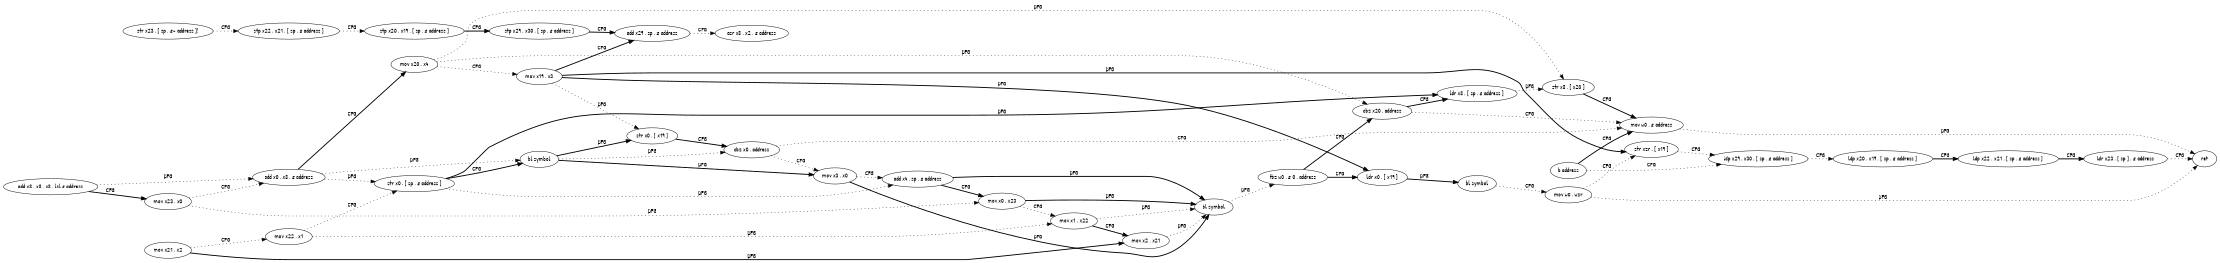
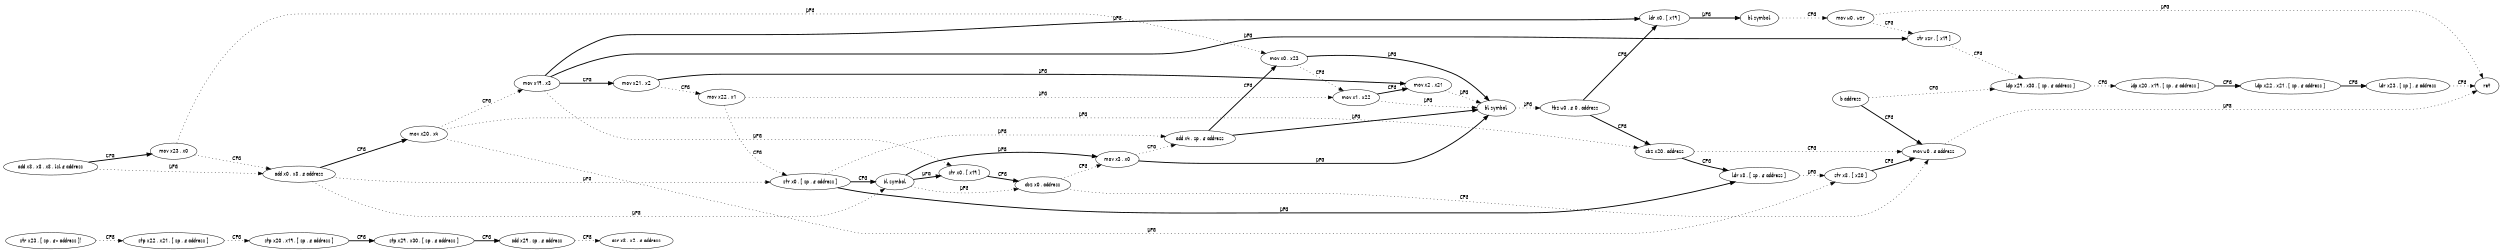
  digraph {
    fontname="Patrick Hand"
    rankdir=LR
    node [fontname="Patrick Hand"]
    edge [fontname="Patrick Hand" style=dotted]
    n1 [label="str x23 , [ sp , #- address ]!"]
    n2 [label="stp x22 , x21 , [ sp , # address ]"]
    n3 [label="stp x20 , x19 , [ sp , # address ]"]
    n4 [label="stp x29 , x30 , [ sp , # address ]"]
    n5 [label="add x29 , sp , # address"]
    n6 [label="asr x8 , x2 , # address"]
    n7 [label="add x8 , x8 , x8 , lsl # address"]
    n8 [label="mov x23 , x0"]
    n9 [label="add x0 , x8 , # address"]
    n10 [label="mov x0 , x23"]
    n11 [label="mov x20 , x4"]
    n12 [label="str x0 , [ sp , # address ]"]
    n13 [label="bl symbol"]
    n14 [label="mov x1 , x22"]
    n15 [label="bl symbol"]
    n16 [label="mov x19 , x3"]
    n17 [label="cbz x20 , address"]
    n18 [label="str x8 , [ x20 ]"]
    n19 [label="add x4 , sp , # address"]
    n20 [label="ldr x8 , [ sp , # address ]"]
    n21 [label="str x0 , [ x19 ]"]
    n22 [label="cbz x0 , address"]
    n23 [label="mov x3 , x0"]
    n24 [label="mov x21 , x2"]
    n25 [label="ldr x0 , [ x19 ]"]
    n26 [label="str xzr , [ x19 ]"]
    n27 [label="mov w0 , # address"]
    n28 [label="mov x22 , x1"]
    n29 [label="mov x2 , x21"]
    n30 [label="bl symbol"]
    n31 [label="ldp x29 , x30 , [ sp , # address ]"]
    n32 [label=ret]
    n33 [label="b address"]
    n34 [label="tbz w0 , # 0 , address"]
    n35 [label="ldp x20 , x19 , [ sp , # address ]"]
    n36 [label="ldp x22 , x21 , [ sp , # address ]"]
    n37 [label="mov w0 , wzr"]
    n38 [label="ldr x23 , [ sp ] , # address"]
    n1 -> n2 [label=CFG]
    n2 -> n3 [label=CFG]
    n3 -> n4 [label=CFG style=bold]
    n4 -> n5 [label=CFG style=bold]
    n5 -> n6 [label=CFG]
    n7 -> n8 [label=CFG style=bold]
    n7 -> n9 [label=DFG]
    n8 -> n9 [label=CFG]
    n8 -> n10 [label=DFG]
    n9 -> n11 [label=CFG style=bold]
    n9 -> n12 [label=DFG]
    n9 -> n13 [label=DFG]
    n10 -> n14 [label=CFG]
    n10 -> n15 [label=DFG style=bold]
    n11 -> n16 [label=CFG]
    n11 -> n17 [label=DFG]
    n11 -> n18 [label=DFG]
    n12 -> n13 [label=CFG style=bold]
    n12 -> n19 [label=DFG]
    n12 -> n20 [label=DFG style=bold]
    n13 -> n21 [label=DFG style=bold]
    n13 -> n22 [label=DFG]
    n13 -> n23 [label=DFG style=bold]
    n14 -> n15 [label=DFG]
    n14 -> n29 [label=CFG style=bold]
    n15 -> n34 [label=DFG]
    n16 -> n21 [label=DFG]
-   n16 -> n5 [label=CFG style=bold]
+   n16 -> n24 [label=CFG style=bold]
    n16 -> n25 [label=DFG style=bold]
    n16 -> n26 [label=DFG style=bold]
    n17 -> n20 [label=CFG style=bold]
    n17 -> n27 [label=CFG]
    n18 -> n27 [label=CFG style=bold]
    n19 -> n10 [label=CFG style=bold]
    n19 -> n15 [label=DFG style=bold]
    n20 -> n18 [label=DFG]
    n21 -> n22 [label=CFG style=bold]
    n22 -> n23 [label=CFG]
    n22 -> n27 [label=CFG]
    n23 -> n15 [label=DFG style=bold]
    n23 -> n19 [label=CFG]
    n24 -> n28 [label=CFG]
    n24 -> n29 [label=DFG style=bold]
    n25 -> n30 [label=DFG style=bold]
    n26 -> n31 [label=CFG]
    n27 -> n32 [label=DFG]
    n28 -> n12 [label=CFG]
    n28 -> n14 [label=DFG]
    n29 -> n15 [label=DFG]
    n30 -> n37 [label=CFG]
    n31 -> n35 [label=CFG]
    n33 -> n27 [label=CFG style=bold]
    n33 -> n31 [label=CFG]
    n34 -> n17 [label=CFG style=bold]
    n34 -> n25 [label=CFG style=bold]
    n35 -> n36 [label=CFG style=bold]
    n36 -> n38 [label=CFG style=bold]
    n37 -> n26 [label=CFG]
    n37 -> n32 [label=DFG]
    n38 -> n32 [label=CFG]
  }
